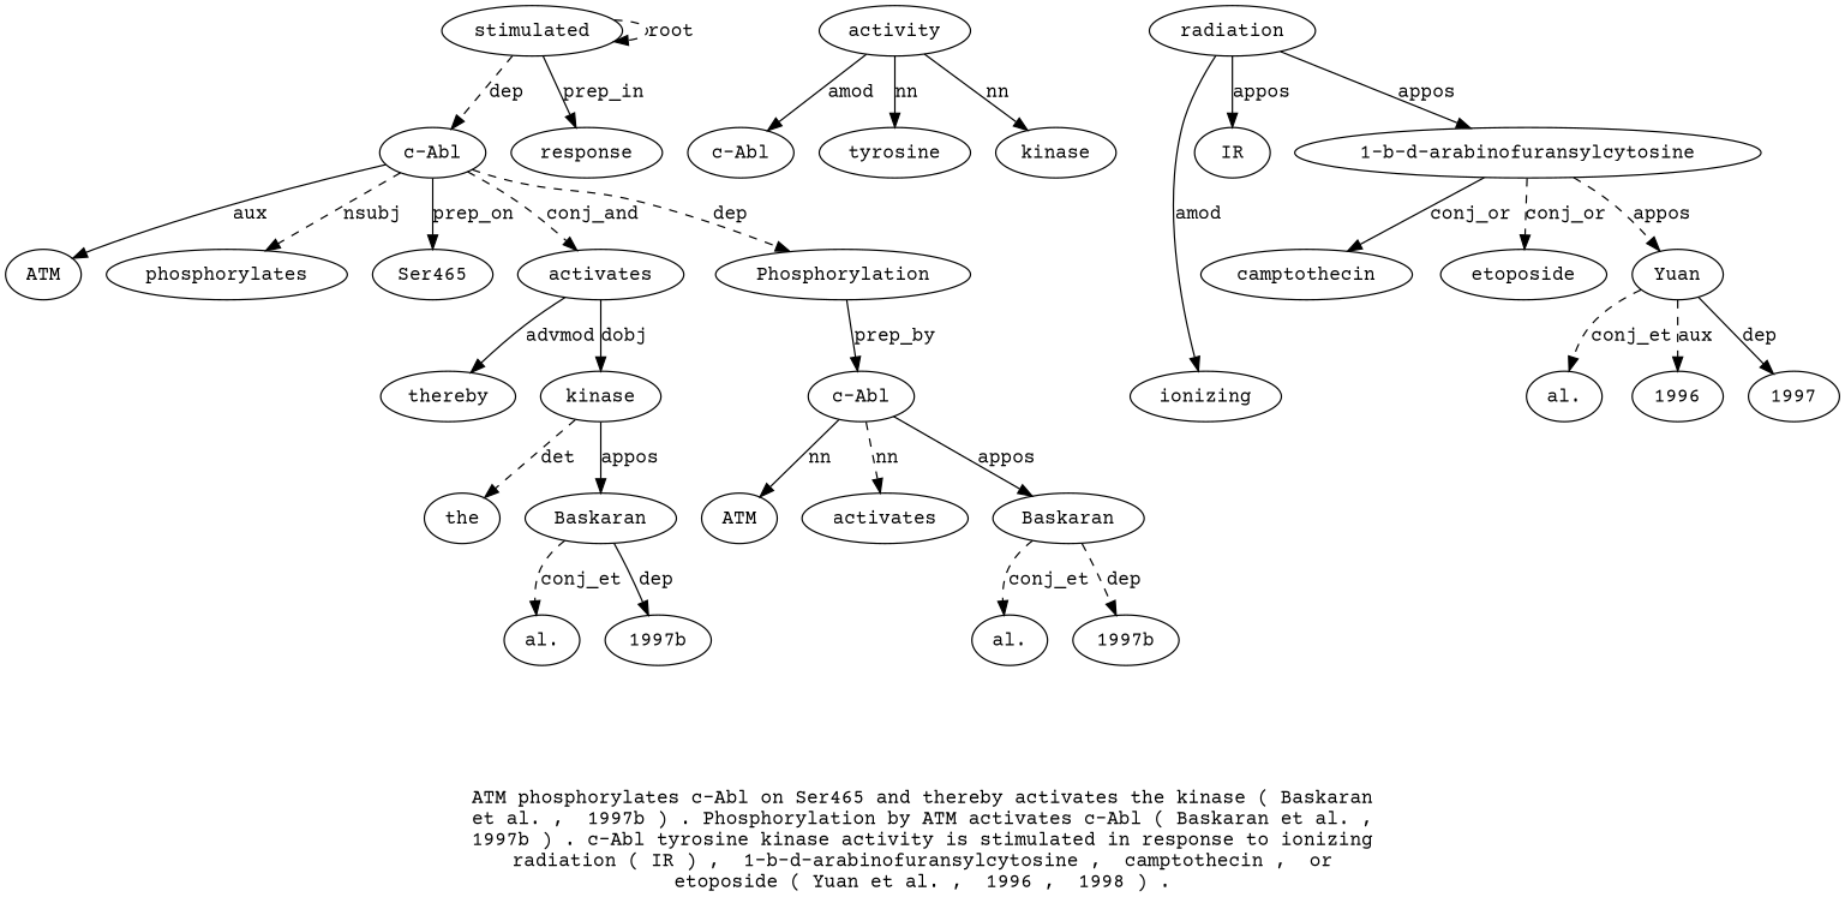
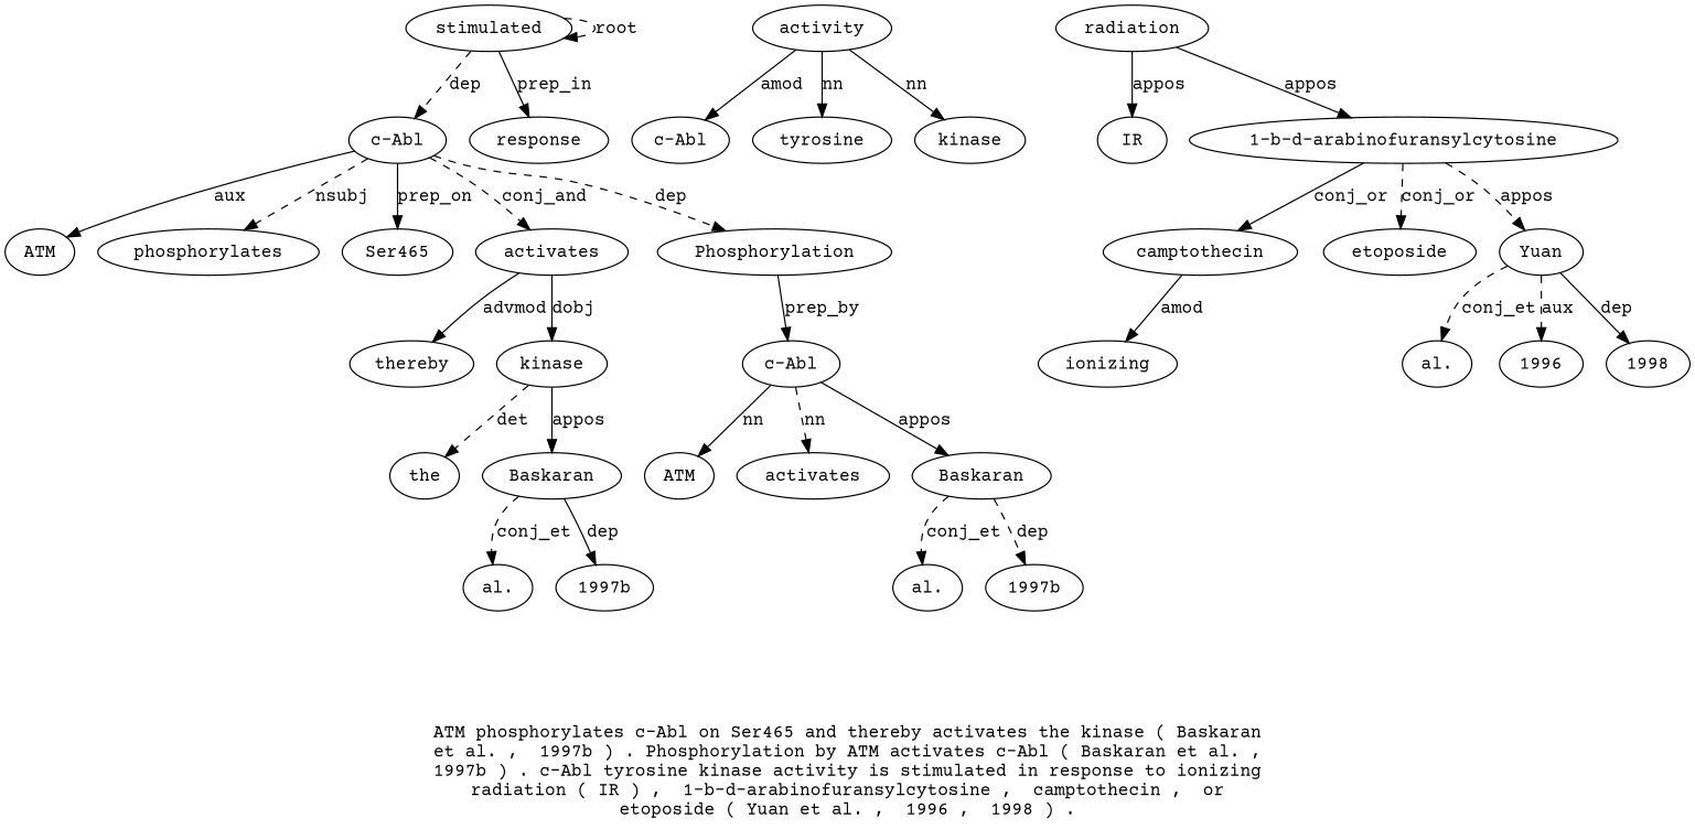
  digraph {
    fontname="Courier Prime"
    label="ATM phosphorylates c-Abl on Ser465 and thereby activates the kinase ( Baskaran\net al. ,  1997b ) . Phosphorylation by ATM activates c-Abl ( Baskaran et al. ,\n1997b ) . c-Abl tyrosine kinase activity is stimulated in response to ionizing\nradiation ( IR ) ,  1-b-d-arabinofuransylcytosine ,  camptothecin ,  or\netoposide ( Yuan et al. ,  1996 ,  1998 ) ."
    node [fillcolor=white fontname="Courier Prime" style=filled]
    edge [fontname="Courier Prime" style=solid]
    n1 [label="c-Abl"]
    n2 [label=ATM]
    n3 [label=phosphorylates]
    n4 [label=Ser465]
    n5 [label=activates]
    n6 [label=Phosphorylation]
    n7 [label=thereby]
    n8 [label=kinase]
    n9 [label="c-Abl"]
    n10 [label=stimulated]
    n11 [label=response]
    n12 [label=activity]
    n13 [label="c-Abl"]
    n14 [label=tyrosine]
    n15 [label=kinase]
    n16 [label=radiation]
    n17 [label=ionizing]
    n18 [label=IR]
    n19 [label="1-b-d-arabinofuransylcytosine"]
    n20 [label=the]
    n21 [label=Baskaran]
    n22 [label="al."]
    n23 [label="1997b"]
    n24 [label=ATM]
    n25 [label=activates]
    n26 [label=Baskaran]
    n27 [label="al."]
    n28 [label="1997b"]
    n29 [label=camptothecin]
    n30 [label=etoposide]
    n31 [label=Yuan]
    n32 [label="al."]
    n33 [label=1996]
-   n34 [label=1997]
+   n34 [label=1998]
    n1 -> n2 [label=aux]
    n1 -> n3 [label=nsubj style=dashed]
    n1 -> n4 [label=prep_on]
    n1 -> n5 [label=conj_and style=dashed]
    n1 -> n6 [label=dep style=dashed]
    n5 -> n7 [label=advmod]
    n5 -> n8 [label=dobj]
    n6 -> n9 [label=prep_by]
    n8 -> n20 [label=det style=dashed]
    n8 -> n21 [label=appos]
    n9 -> n24 [label=nn]
    n9 -> n25 [label=nn style=dashed]
    n9 -> n26 [label=appos]
    n10 -> n1 [label=dep style=dashed]
    n10 -> n10 [label=root style=dashed]
    n10 -> n11 [label=prep_in]
    n12 -> n13 [label=amod]
    n12 -> n14 [label=nn]
    n12 -> n15 [label=nn]
-   n16 -> n17 [label=amod]
+   n29 -> n17 [label=amod]
    n16 -> n18 [label=appos]
    n16 -> n19 [label=appos]
    n19 -> n29 [label=conj_or]
    n19 -> n30 [label=conj_or style=dashed]
    n19 -> n31 [label=appos style=dashed]
    n21 -> n22 [label=conj_et style=dashed]
    n21 -> n23 [label=dep]
    n26 -> n27 [label=conj_et style=dashed]
    n26 -> n28 [label=dep style=dashed]
    n31 -> n32 [label=conj_et style=dashed]
    n31 -> n33 [label=aux style=dashed]
    n31 -> n34 [label=dep]
  }
